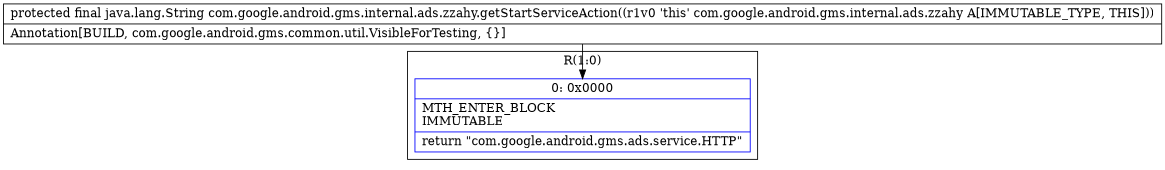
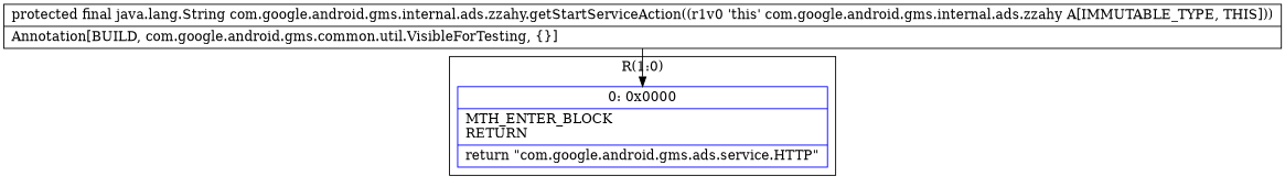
  digraph {
    node [shape=record]
-   n1 [color=blue label="{0\:\ 0x0000|MTH_ENTER_BLOCK\lIMMUTABLE\l|return \"com.google.android.gms.ads.service.HTTP\"\l}"]
+   n1 [color=blue label="{0\:\ 0x0000|MTH_ENTER_BLOCK\lRETURN\l|return \"com.google.android.gms.ads.service.HTTP\"\l}"]
    n2 [label="{protected final java.lang.String com.google.android.gms.internal.ads.zzahy.getStartServiceAction((r1v0 'this' com.google.android.gms.internal.ads.zzahy A[IMMUTABLE_TYPE, THIS]))  | Annotation[BUILD, com.google.android.gms.common.util.VisibleForTesting, \{\}]\l}"]
    subgraph cluster_1 {
      label="R(1:0)"
      n1
    }
    n2 -> n1
  }
